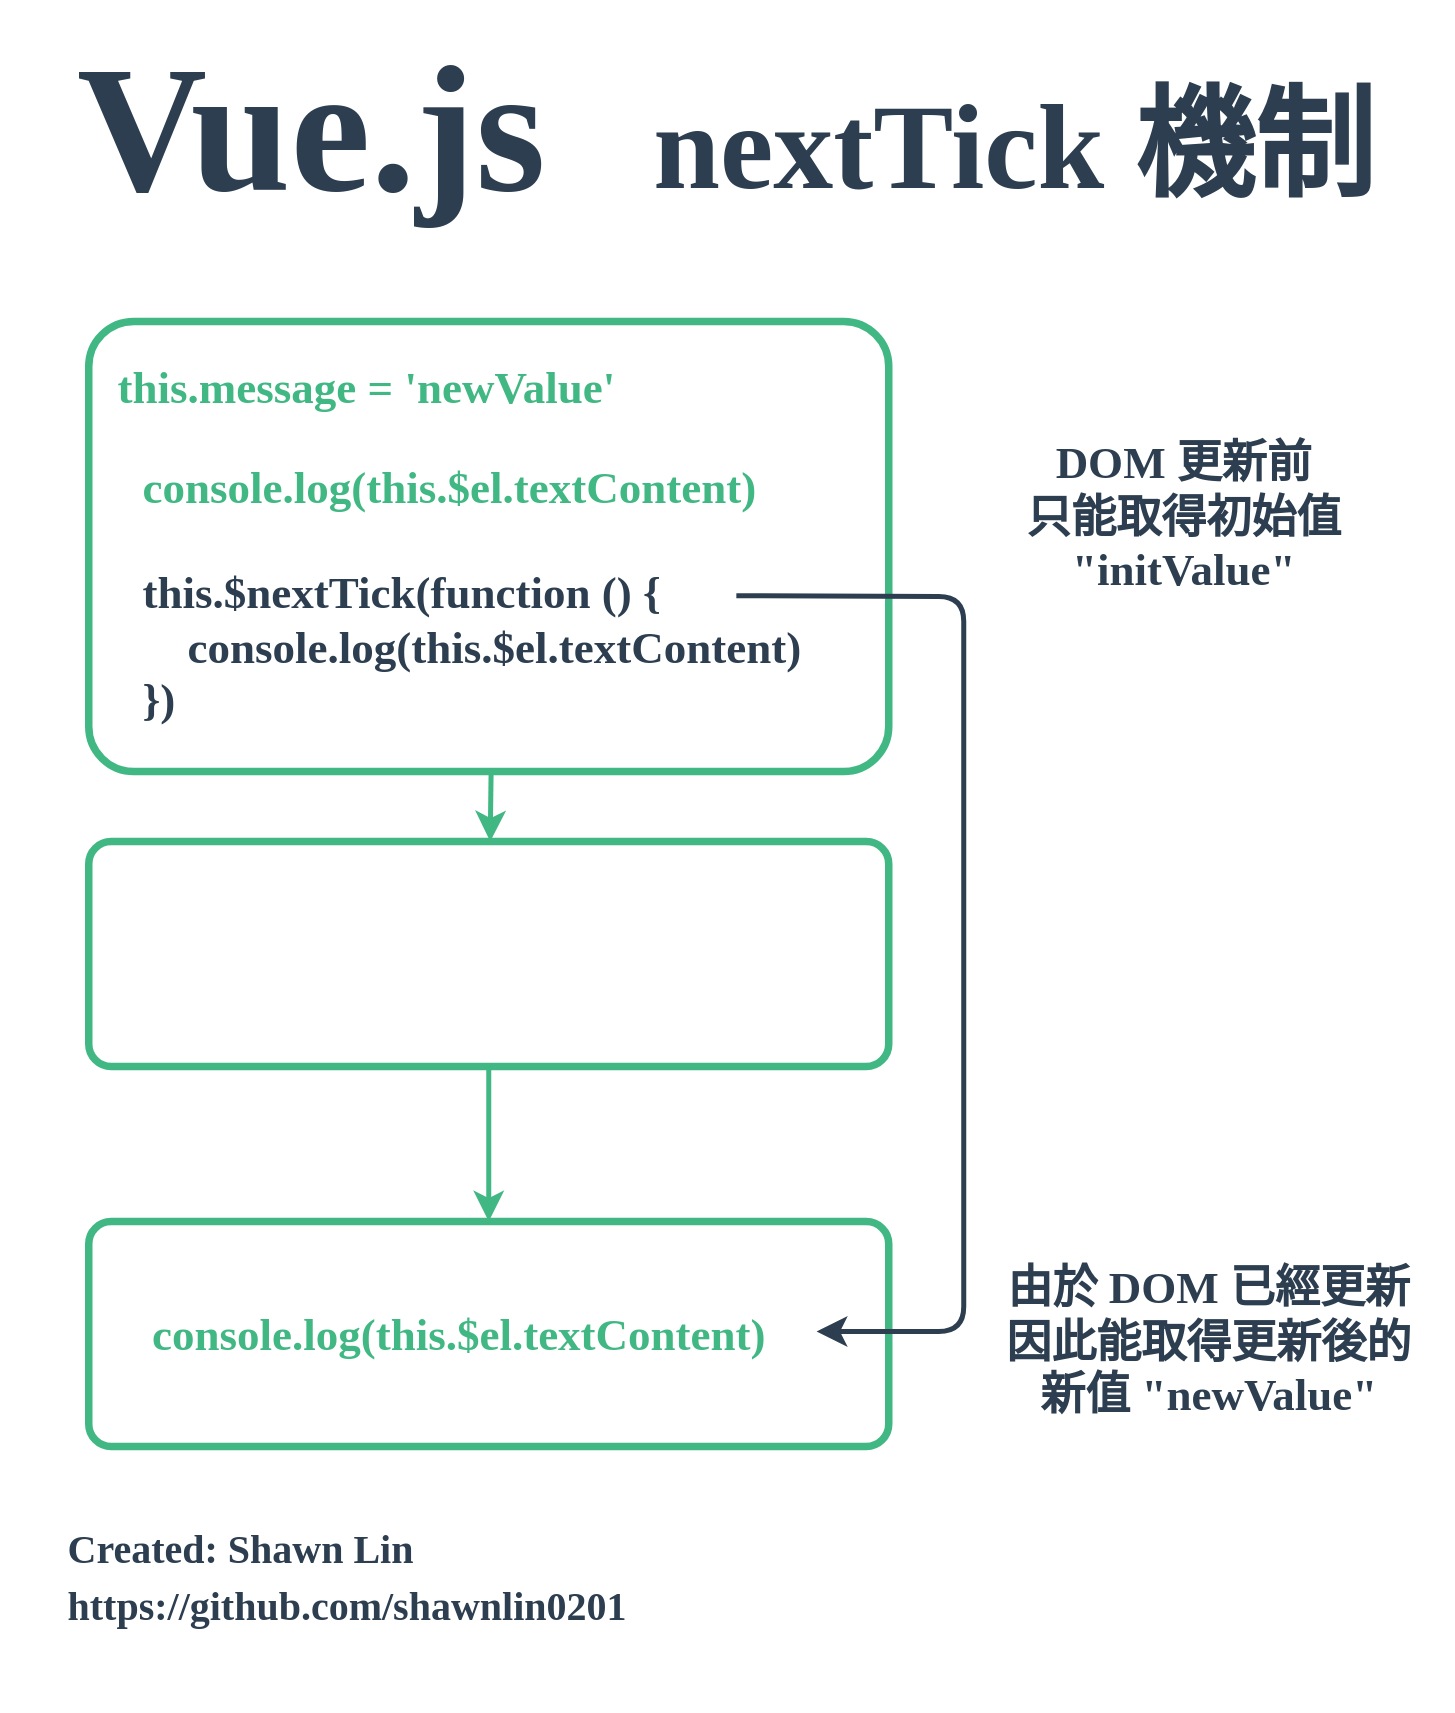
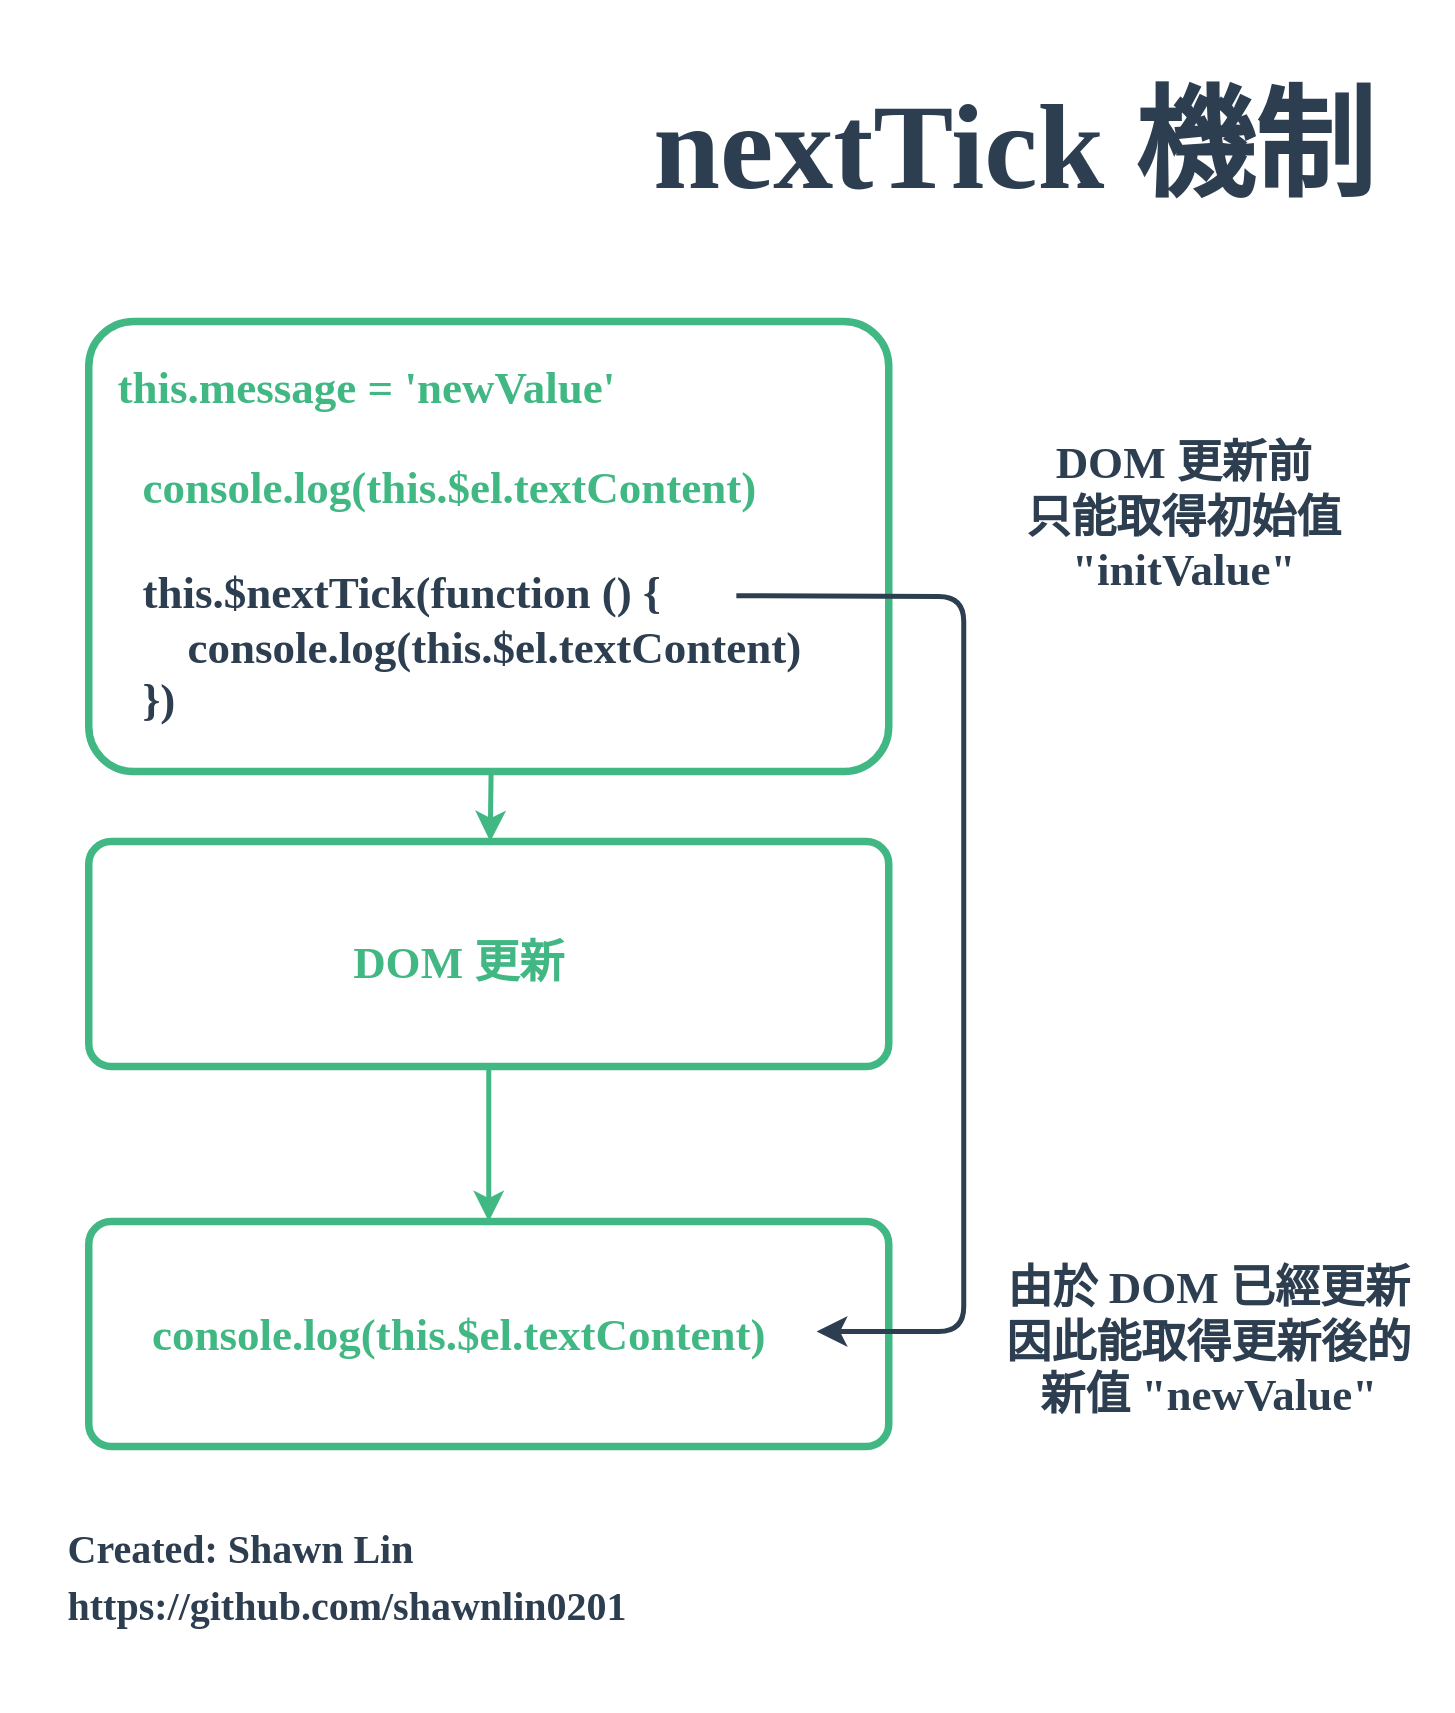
  <mxCell id="0" />
  <mxCell id="1" style="locked=1;" parent="0" />
  <mxCell id="2" value="flow" style="locked=1;" parent="0" />
  <mxCell id="3" value="text" style="" parent="0" />
  <mxCell id="4" value="" style="endArrow=classic;html=1;strokeWidth=2;strokeColor=#41B883;exitX=0.503;exitY=0.993;exitDx=0;exitDy=0;exitPerimeter=0;" parent="3" source="7" target="12" edge="1"><mxGeometry width="50" height="50" relative="1" as="geometry"><mxPoint x="186.317" y="268" as="sourcePoint" /><mxPoint x="185.439" y="358" as="targetPoint" /></mxGeometry></mxCell>
- <mxCell id="5" value="&lt;font style=&quot;font-size: 72px&quot;&gt;Vue.js&lt;/font&gt;" style="text;html=1;align=center;verticalAlign=middle;resizable=0;points=[];autosize=1;fontFamily=Noto Sans TC;FType=g;strokeWidth=1;fontSize=36;fontStyle=1;fontColor=#2C3E50;" parent="3" vertex="1"><mxGeometry x="20" y="20" width="208" height="63" as="geometry" /></mxCell>
  <mxCell id="6" value="&lt;font size=&quot;1&quot;&gt;&lt;b style=&quot;font-size: 48px&quot;&gt;nextTick 機制&lt;/b&gt;&lt;/font&gt;" style="text;html=1;align=center;verticalAlign=middle;resizable=0;points=[];autosize=1;fontFamily=Noto Sans TC;FType=g;strokeWidth=1;fontSize=36;fontColor=#2C3E50;" parent="3" vertex="1"><mxGeometry x="250" y="28" width="310" height="60" as="geometry" /></mxCell>
  <mxCell id="7" value="&lt;font color=&quot;#ffffff&quot; face=&quot;noto sans tc&quot;&gt;&lt;span style=&quot;font-size: 18px&quot;&gt;執行主程式&lt;/span&gt;&lt;/font&gt;" style="rounded=1;arcSize=10;whiteSpace=wrap;html=1;align=center;strokeWidth=3;fillColor=#FFFFFF;fontSize=20;strokeColor=#41B883;labelBackgroundColor=none;verticalAlign=middle;" parent="3" vertex="1"><mxGeometry x="35" y="128" width="320" height="180" as="geometry" /></mxCell>
  <mxCell id="8" value="&lt;font color=&quot;#41b883&quot; face=&quot;Noto Sans TC&quot;&gt;&lt;span style=&quot;font-size: 18px&quot;&gt;&lt;b&gt;this.message = 'newValue'&lt;/b&gt;&lt;/span&gt;&lt;/font&gt;" style="text;html=1;align=left;" parent="3" vertex="1"><mxGeometry x="45" y="138" width="270" height="32" as="geometry" /></mxCell>
  <mxCell id="9" value="&lt;div style=&quot;font-size: 16px&quot;&gt;&lt;b&gt;&lt;font style=&quot;font-size: 16px&quot; face=&quot;Noto Sans TC&quot; color=&quot;#2c3e50&quot;&gt;Created: Shawn Lin&lt;/font&gt;&lt;/b&gt;&lt;/div&gt;&lt;div style=&quot;font-size: 16px&quot;&gt;&lt;font style=&quot;font-size: 16px&quot; face=&quot;Noto Sans TC&quot; color=&quot;#2c3e50&quot;&gt;&lt;b&gt;https://github.com/shawnlin0201&lt;/b&gt;&lt;/font&gt;&lt;b style=&quot;font-size: 21px ; color: rgb(141 , 102 , 72) ; font-family: &amp;#34;noto sans tc&amp;#34;&quot;&gt;&lt;span style=&quot;font-size: 20px&quot;&gt;&lt;br&gt;&lt;/span&gt;&lt;/b&gt;&lt;/div&gt;" style="text;html=1;align=left;fillColor=none;labelBackgroundColor=none;" parent="3" vertex="1"><mxGeometry x="25" y="603" width="258" height="60" as="geometry" /></mxCell>
  <mxCell id="10" value="&lt;font color=&quot;#41b883&quot; face=&quot;Noto Sans TC&quot;&gt;&lt;span style=&quot;font-size: 18px&quot;&gt;&lt;b&gt;console.log(this.$el.textContent)&lt;/b&gt;&lt;/span&gt;&lt;/font&gt;" style="text;html=1;align=left;" parent="3" vertex="1"><mxGeometry x="55" y="178" width="270" height="32" as="geometry" /></mxCell>
  <mxCell id="11" value="&lt;font color=&quot;#2c3e50&quot; face=&quot;Noto Sans TC&quot;&gt;&lt;span style=&quot;font-size: 18px&quot;&gt;&lt;b&gt;DOM 更新前&lt;br&gt;只能取得初始值&lt;br&gt;&quot;initValue&quot;&lt;br&gt;&lt;/b&gt;&lt;/span&gt;&lt;/font&gt;" style="text;html=1;align=center;" parent="3" vertex="1"><mxGeometry x="415" y="168" width="116" height="32" as="geometry" /></mxCell>
  <mxCell id="12" value="&lt;font color=&quot;#ffffff&quot; face=&quot;noto sans tc&quot;&gt;&lt;span style=&quot;font-size: 18px&quot;&gt;執行主程式&lt;/span&gt;&lt;/font&gt;" style="rounded=1;arcSize=10;whiteSpace=wrap;html=1;align=center;strokeWidth=3;fillColor=#FFFFFF;fontSize=20;strokeColor=#41B883;labelBackgroundColor=none;verticalAlign=middle;" parent="3" vertex="1"><mxGeometry x="35" y="336" width="320" height="90" as="geometry" /></mxCell>
+ <mxCell id="13" value="&lt;font color=&quot;#41b883&quot; face=&quot;Noto Sans TC&quot;&gt;&lt;span style=&quot;font-size: 18px&quot;&gt;&lt;b&gt;DOM 更新&lt;/b&gt;&lt;/span&gt;&lt;/font&gt;" style="text;html=1;align=center;" parent="3" vertex="1"><mxGeometry x="125" y="368" width="116" height="32" as="geometry" /></mxCell>
  <mxCell id="14" value="" style="endArrow=classic;html=1;strokeWidth=2;strokeColor=#41B883;" parent="3" target="15" edge="1" source="12"><mxGeometry width="50" height="50" relative="1" as="geometry"><mxPoint x="190" y="478" as="sourcePoint" /><mxPoint x="175" y="468" as="targetPoint" /></mxGeometry></mxCell>
  <mxCell id="15" value="&lt;font color=&quot;#ffffff&quot; face=&quot;noto sans tc&quot;&gt;&lt;span style=&quot;font-size: 18px&quot;&gt;執行主程式&lt;/span&gt;&lt;/font&gt;" style="rounded=1;arcSize=10;whiteSpace=wrap;html=1;align=center;strokeWidth=3;fillColor=#FFFFFF;fontSize=20;strokeColor=#41B883;labelBackgroundColor=none;verticalAlign=middle;" parent="3" vertex="1"><mxGeometry x="35" y="488" width="320" height="90" as="geometry" /></mxCell>
  <mxCell id="16" value="&lt;font face=&quot;Noto Sans TC&quot; color=&quot;#2c3e50&quot;&gt;&lt;span style=&quot;font-size: 18px&quot;&gt;&lt;b&gt;this.$nextTick(function () {&lt;br&gt;&lt;/b&gt;&lt;/span&gt;&lt;/font&gt;&lt;b style=&quot;font-family: &amp;#34;noto sans tc&amp;#34; ; font-size: 18px ; text-align: center&quot;&gt;&lt;font color=&quot;#2c3e50&quot;&gt;&amp;nbsp; &amp;nbsp; console.log(this.$el.textContent)&lt;/font&gt;&lt;/b&gt;&lt;font face=&quot;Noto Sans TC&quot; color=&quot;#2c3e50&quot;&gt;&lt;span style=&quot;font-size: 18px&quot;&gt;&lt;b&gt;&lt;br&gt;})&lt;/b&gt;&lt;/span&gt;&lt;/font&gt;" style="text;html=1;align=left;" parent="3" vertex="1"><mxGeometry x="55" y="220" width="240" height="38" as="geometry" /></mxCell>
  <mxCell id="17" value="" style="endArrow=classic;html=1;strokeWidth=2;strokeColor=#2C3E50;entryX=1.004;entryY=0.438;entryDx=0;entryDy=0;entryPerimeter=0;exitX=0.996;exitY=0.466;exitDx=0;exitDy=0;exitPerimeter=0;" parent="3" source="16" target="19" edge="1"><mxGeometry width="50" height="50" relative="1" as="geometry"><mxPoint x="357" y="260" as="sourcePoint" /><mxPoint x="339" y="618" as="targetPoint" /><Array as="points"><mxPoint x="385" y="238" /><mxPoint x="385" y="532" /></Array></mxGeometry></mxCell>
  <mxCell id="18" value="&lt;font color=&quot;#2c3e50&quot; face=&quot;noto sans tc&quot;&gt;&lt;span style=&quot;font-size: 18px&quot;&gt;&lt;b&gt;由於 DOM 已經更新&lt;br&gt;因此能取得更新後的&lt;br&gt;新值 &quot;newValue&quot;&lt;/b&gt;&lt;/span&gt;&lt;/font&gt;" style="text;html=1;align=center;" parent="3" vertex="1"><mxGeometry x="425" y="498" width="116" height="32" as="geometry" /></mxCell>
  <mxCell id="19" value="&lt;font color=&quot;#41b883&quot; face=&quot;Noto Sans TC&quot;&gt;&lt;span style=&quot;font-size: 18px&quot;&gt;&lt;b&gt;console.log(this.$el.textContent)&lt;/b&gt;&lt;/span&gt;&lt;/font&gt;" style="text;html=1;align=center;verticalAlign=middle;" vertex="1" parent="3"><mxGeometry x="41" y="518" width="284" height="32" as="geometry" /></mxCell>
